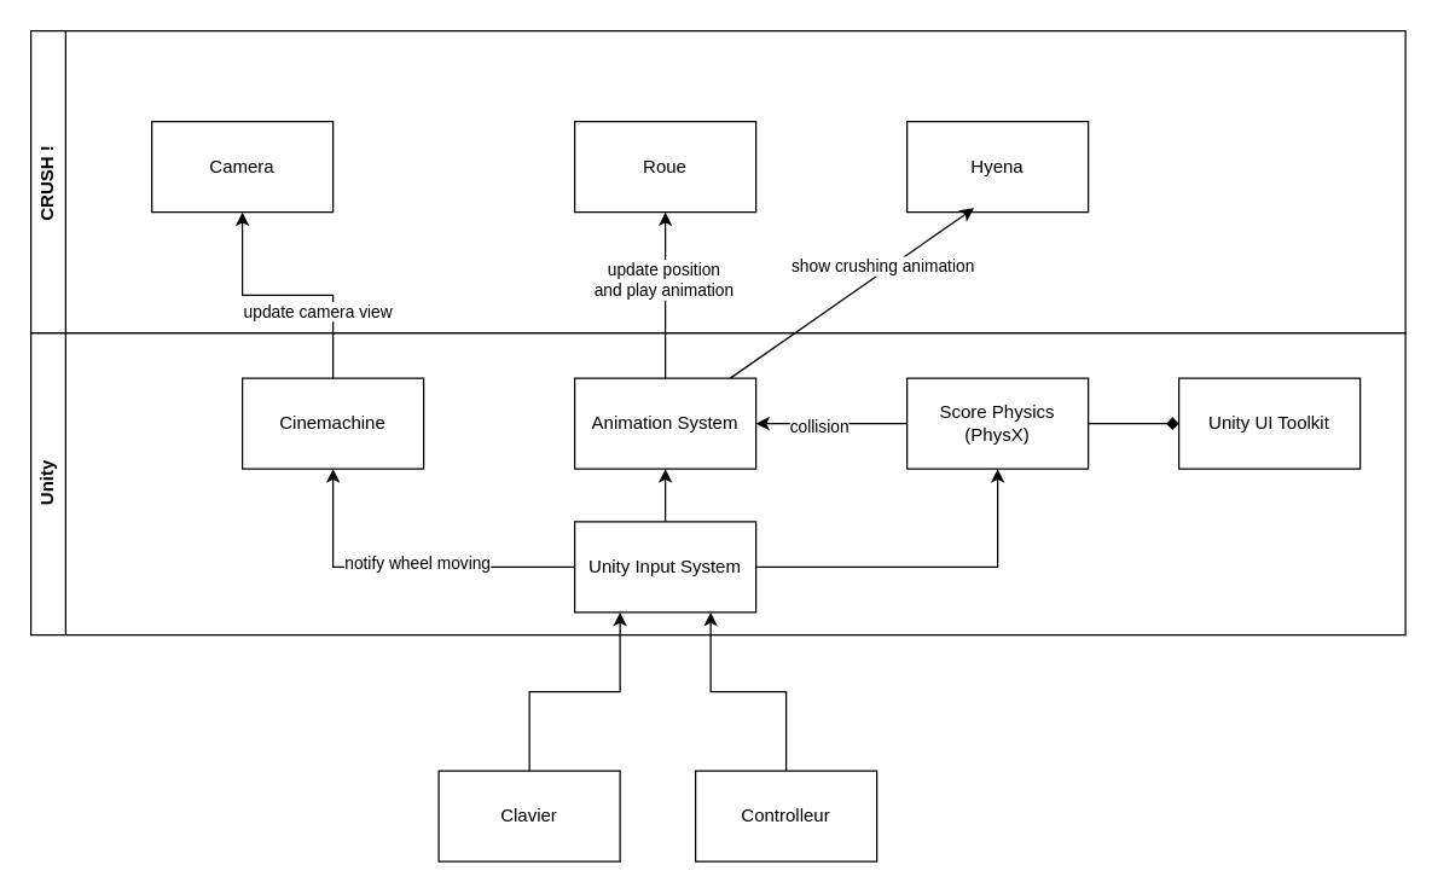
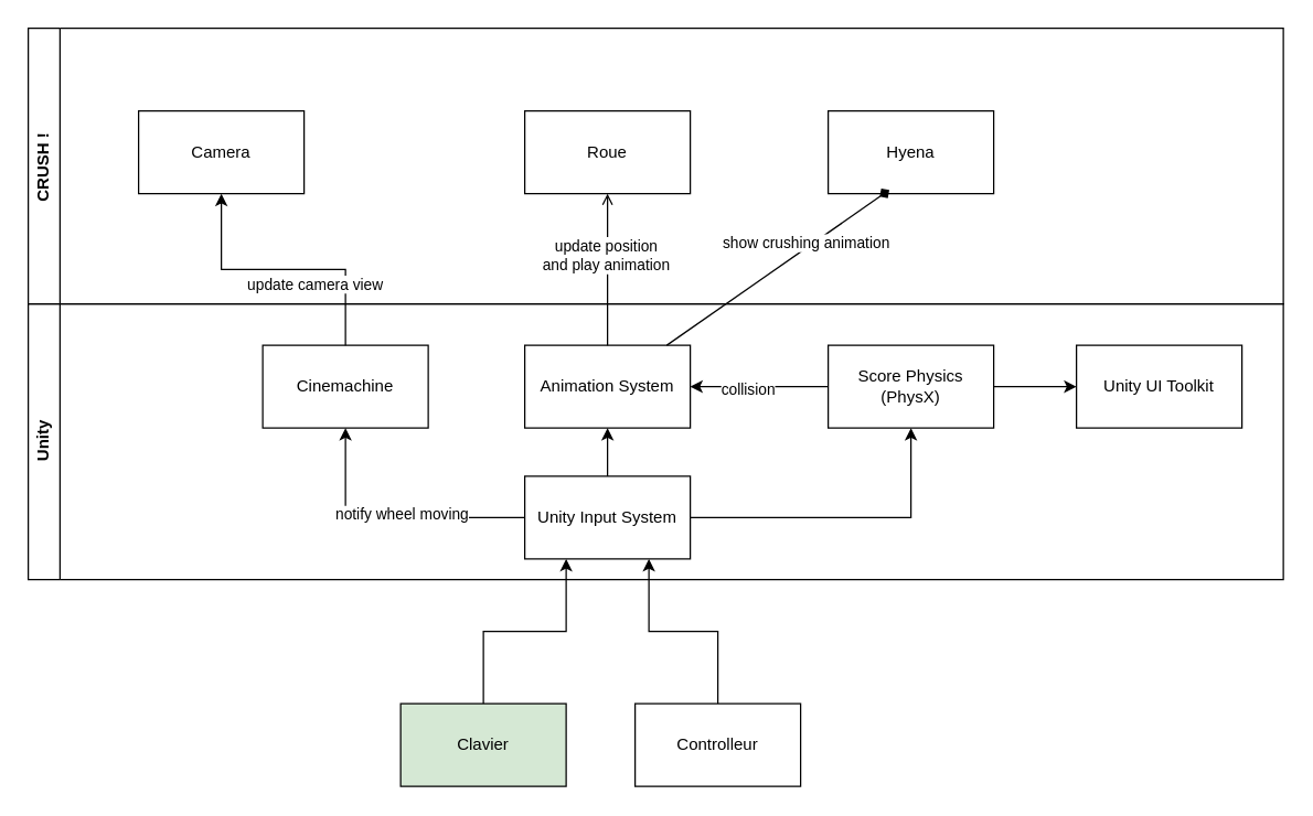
  <mxCell id="0" />
  <mxCell id="1" parent="0" />
  <mxCell id="2" value="Unity" style="swimlane;horizontal=0;whiteSpace=wrap;html=1;" vertex="1" parent="1"><mxGeometry x="20" y="220" width="910" height="200" as="geometry" /></mxCell>
- <mxCell id="3" value="Cinemachine" style="rounded=0;whiteSpace=wrap;html=1;" vertex="1" parent="2"><mxGeometry x="140" y="30" width="120" height="60" as="geometry" /></mxCell>
+ <mxCell id="3" value="Cinemachine" style="rounded=0;whiteSpace=wrap;html=1;" vertex="1" parent="2"><mxGeometry x="170" y="30" width="120" height="60" as="geometry" /></mxCell>
  <mxCell id="4" value="Animation System" style="rounded=0;whiteSpace=wrap;html=1;" vertex="1" parent="2"><mxGeometry x="360" y="30" width="120" height="60" as="geometry" /></mxCell>
  <mxCell id="5" style="edgeStyle=orthogonalEdgeStyle;rounded=0;orthogonalLoop=1;jettySize=auto;html=1;entryX=1;entryY=0.5;entryDx=0;entryDy=0;" edge="1" parent="2" source="8" target="4"><mxGeometry relative="1" as="geometry" /></mxCell>
  <mxCell id="6" value="collision" style="edgeLabel;html=1;align=center;verticalAlign=middle;resizable=0;points=[];" vertex="1" connectable="0" parent="5"><mxGeometry x="0.18" y="1" relative="1" as="geometry"><mxPoint as="offset" /></mxGeometry></mxCell>
- <mxCell id="7" style="edgeStyle=orthogonalEdgeStyle;rounded=0;orthogonalLoop=1;jettySize=auto;html=1;entryX=0;entryY=0.5;entryDx=0;entryDy=0;endArrow=diamond;" edge="1" parent="2" source="8" target="14"><mxGeometry relative="1" as="geometry" /></mxCell>
+ <mxCell id="7" style="edgeStyle=orthogonalEdgeStyle;rounded=0;orthogonalLoop=1;jettySize=auto;html=1;entryX=0;entryY=0.5;entryDx=0;entryDy=0;" edge="1" parent="2" source="8" target="14"><mxGeometry relative="1" as="geometry" /></mxCell>
  <mxCell id="8" value="Score Physics (PhysX)" style="rounded=0;whiteSpace=wrap;html=1;" vertex="1" parent="2"><mxGeometry x="580" y="30" width="120" height="60" as="geometry" /></mxCell>
  <mxCell id="9" style="edgeStyle=orthogonalEdgeStyle;rounded=0;orthogonalLoop=1;jettySize=auto;html=1;entryX=0.5;entryY=1;entryDx=0;entryDy=0;" edge="1" parent="2" source="13" target="3"><mxGeometry relative="1" as="geometry" /></mxCell>
  <mxCell id="10" value="notify wheel moving" style="edgeLabel;html=1;align=center;verticalAlign=middle;resizable=0;points=[];" vertex="1" connectable="0" parent="9"><mxGeometry x="-0.013" y="-3" relative="1" as="geometry"><mxPoint x="6" as="offset" /></mxGeometry></mxCell>
  <mxCell id="11" style="edgeStyle=orthogonalEdgeStyle;rounded=0;orthogonalLoop=1;jettySize=auto;html=1;entryX=0.5;entryY=1;entryDx=0;entryDy=0;" edge="1" parent="2" source="13" target="4"><mxGeometry relative="1" as="geometry" /></mxCell>
  <mxCell id="12" style="edgeStyle=orthogonalEdgeStyle;rounded=0;orthogonalLoop=1;jettySize=auto;html=1;entryX=0.5;entryY=1;entryDx=0;entryDy=0;" edge="1" parent="2" source="13" target="8"><mxGeometry relative="1" as="geometry" /></mxCell>
  <mxCell id="13" value="Unity Input System" style="rounded=0;whiteSpace=wrap;html=1;" vertex="1" parent="2"><mxGeometry x="360" y="125" width="120" height="60" as="geometry" /></mxCell>
  <mxCell id="14" value="Unity UI Toolkit" style="rounded=0;whiteSpace=wrap;html=1;" vertex="1" parent="2"><mxGeometry x="760" y="30" width="120" height="60" as="geometry" /></mxCell>
  <mxCell id="15" value="CRUSH !&amp;nbsp;" style="swimlane;horizontal=0;whiteSpace=wrap;html=1;" vertex="1" parent="1"><mxGeometry x="20" y="20" width="910" height="200" as="geometry" /></mxCell>
  <mxCell id="16" value="Roue" style="rounded=0;whiteSpace=wrap;html=1;" vertex="1" parent="15"><mxGeometry x="360" y="60" width="120" height="60" as="geometry" /></mxCell>
  <mxCell id="17" value="Camera" style="rounded=0;whiteSpace=wrap;html=1;" vertex="1" parent="15"><mxGeometry x="80" y="60" width="120" height="60" as="geometry" /></mxCell>
  <mxCell id="18" value="Hyena" style="rounded=0;whiteSpace=wrap;html=1;" vertex="1" parent="15"><mxGeometry x="580" y="60" width="120" height="60" as="geometry" /></mxCell>
  <mxCell id="19" style="edgeStyle=orthogonalEdgeStyle;rounded=0;orthogonalLoop=1;jettySize=auto;html=1;entryX=0.25;entryY=1;entryDx=0;entryDy=0;" edge="1" parent="1" source="20" target="13"><mxGeometry relative="1" as="geometry" /></mxCell>
- <mxCell id="20" value="Clavier" style="rounded=0;whiteSpace=wrap;html=1;" vertex="1" parent="1"><mxGeometry x="290" y="510" width="120" height="60" as="geometry" /></mxCell>
+ <mxCell id="20" value="Clavier" style="rounded=0;whiteSpace=wrap;html=1;fillColor=#d5e8d4;" vertex="1" parent="1"><mxGeometry x="290" y="510" width="120" height="60" as="geometry" /></mxCell>
  <mxCell id="21" style="edgeStyle=orthogonalEdgeStyle;rounded=0;orthogonalLoop=1;jettySize=auto;html=1;entryX=0.75;entryY=1;entryDx=0;entryDy=0;" edge="1" parent="1" source="22" target="13"><mxGeometry relative="1" as="geometry" /></mxCell>
  <mxCell id="22" value="Controlleur" style="rounded=0;whiteSpace=wrap;html=1;" vertex="1" parent="1"><mxGeometry x="460" y="510" width="120" height="60" as="geometry" /></mxCell>
  <mxCell id="23" style="edgeStyle=orthogonalEdgeStyle;rounded=0;orthogonalLoop=1;jettySize=auto;html=1;entryX=0.5;entryY=1;entryDx=0;entryDy=0;" edge="1" parent="1" source="3" target="17"><mxGeometry relative="1" as="geometry" /></mxCell>
  <mxCell id="24" value="update camera view" style="edgeLabel;html=1;align=center;verticalAlign=middle;resizable=0;points=[];" vertex="1" connectable="0" parent="23"><mxGeometry x="-0.207" y="-1" relative="1" as="geometry"><mxPoint x="1" y="11" as="offset" /></mxGeometry></mxCell>
- <mxCell id="25" style="edgeStyle=orthogonalEdgeStyle;rounded=0;orthogonalLoop=1;jettySize=auto;html=1;entryX=0.5;entryY=1;entryDx=0;entryDy=0;" edge="1" parent="1" source="4" target="16"><mxGeometry relative="1" as="geometry" /></mxCell>
+ <mxCell id="25" style="edgeStyle=orthogonalEdgeStyle;rounded=0;orthogonalLoop=1;jettySize=auto;html=1;entryX=0.5;entryY=1;entryDx=0;entryDy=0;endArrow=open;" edge="1" parent="1" source="4" target="16"><mxGeometry relative="1" as="geometry" /></mxCell>
  <mxCell id="26" value="update position&lt;div&gt;and play animation&lt;/div&gt;" style="edgeLabel;html=1;align=center;verticalAlign=middle;resizable=0;points=[];" vertex="1" connectable="0" parent="25"><mxGeometry x="0.207" y="2" relative="1" as="geometry"><mxPoint as="offset" /></mxGeometry></mxCell>
- <mxCell id="27" style="rounded=0;orthogonalLoop=1;jettySize=auto;html=1;entryX=0.369;entryY=0.956;entryDx=0;entryDy=0;entryPerimeter=0;" edge="1" parent="1" source="4" target="18"><mxGeometry relative="1" as="geometry" /></mxCell>
+ <mxCell id="27" style="rounded=0;orthogonalLoop=1;jettySize=auto;html=1;entryX=0.369;entryY=0.956;entryDx=0;entryDy=0;entryPerimeter=0;endArrow=diamond;" edge="1" parent="1" source="4" target="18"><mxGeometry relative="1" as="geometry" /></mxCell>
  <mxCell id="28" value="show crushing animation" style="edgeLabel;html=1;align=center;verticalAlign=middle;resizable=0;points=[];" vertex="1" connectable="0" parent="27"><mxGeometry x="0.271" y="4" relative="1" as="geometry"><mxPoint as="offset" /></mxGeometry></mxCell>
